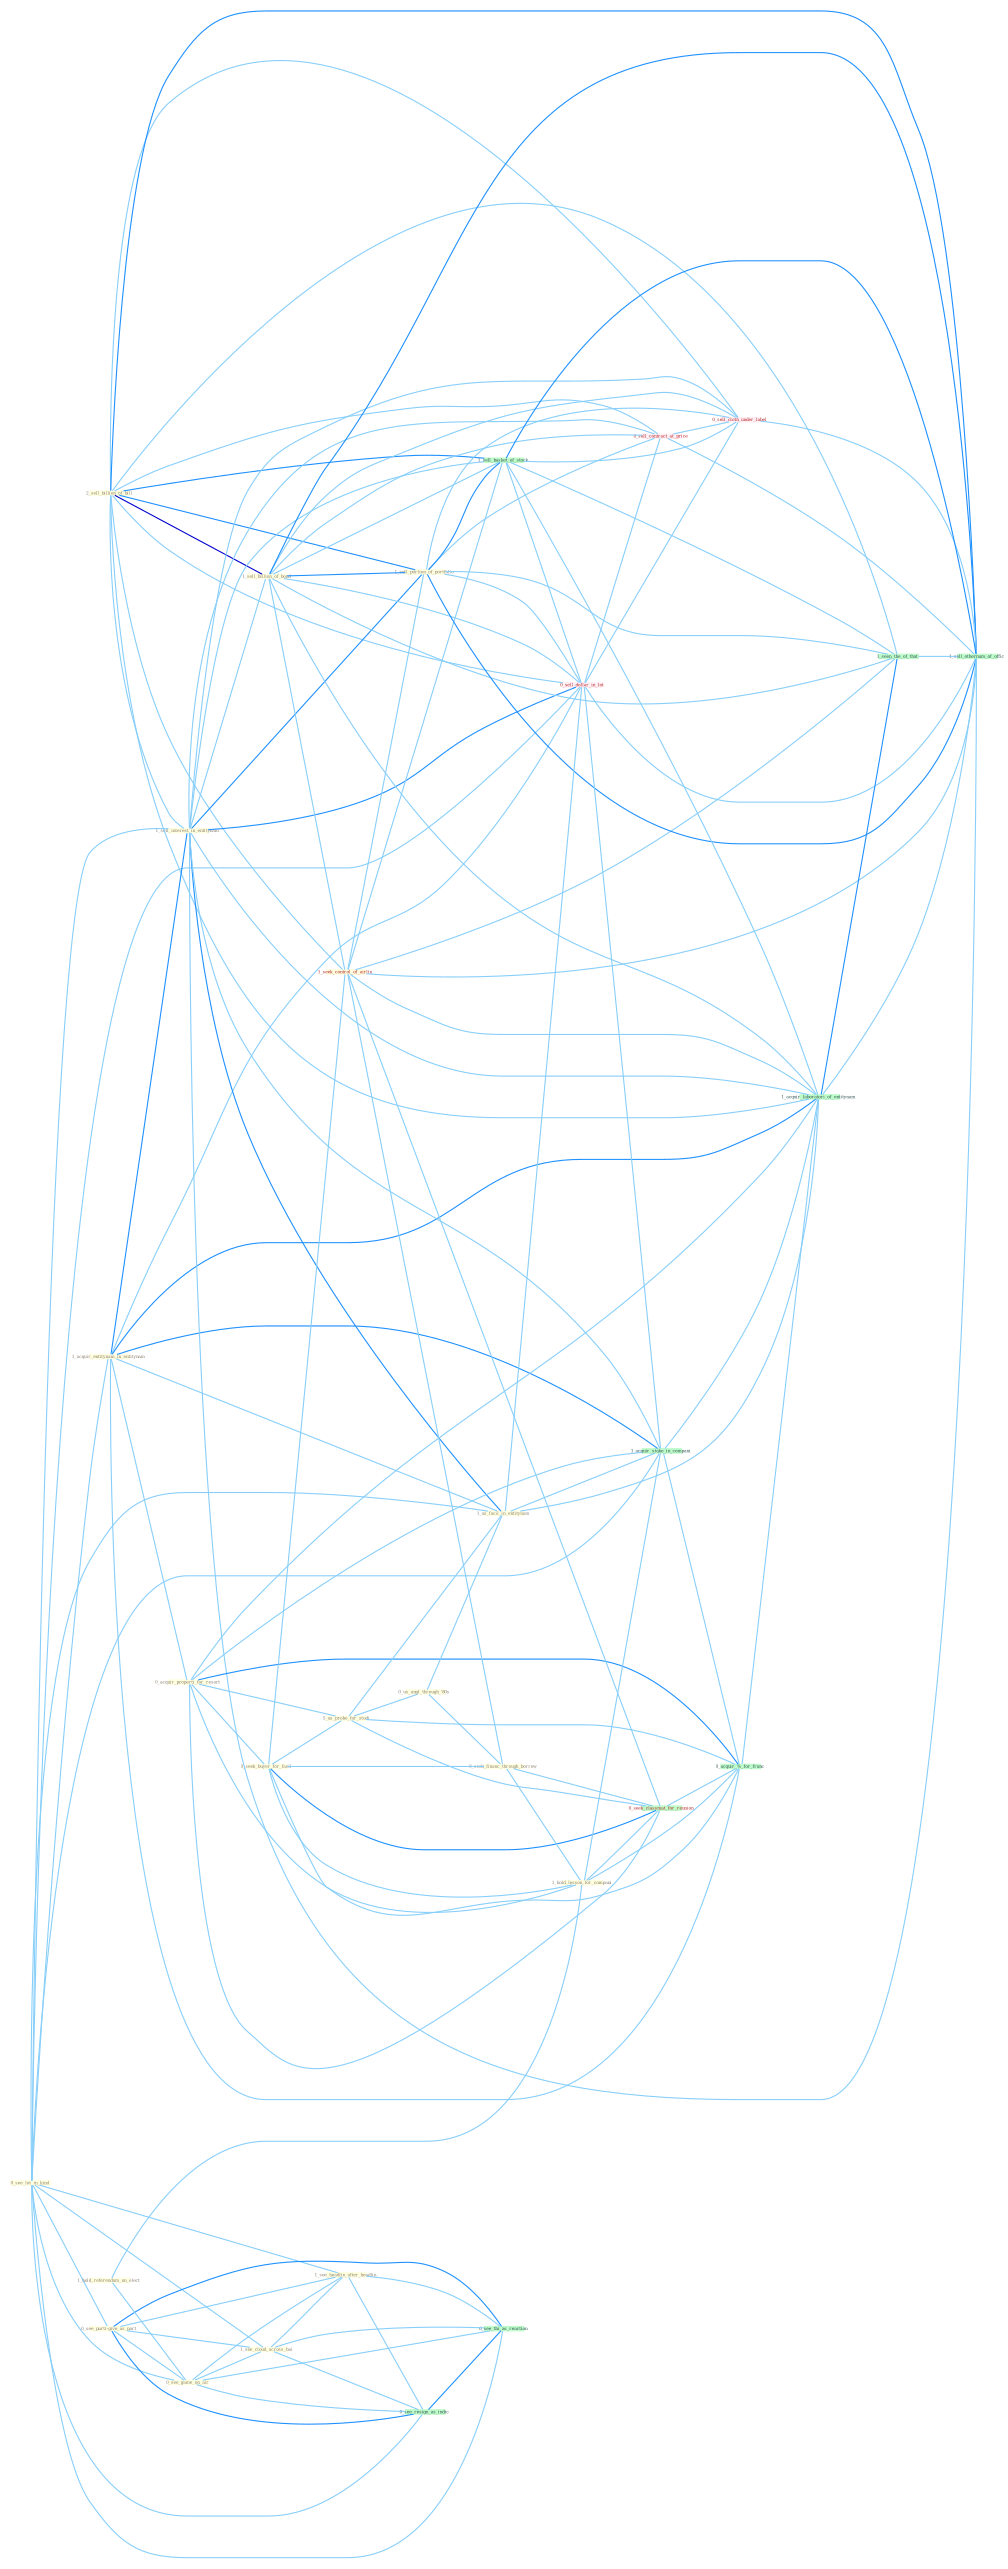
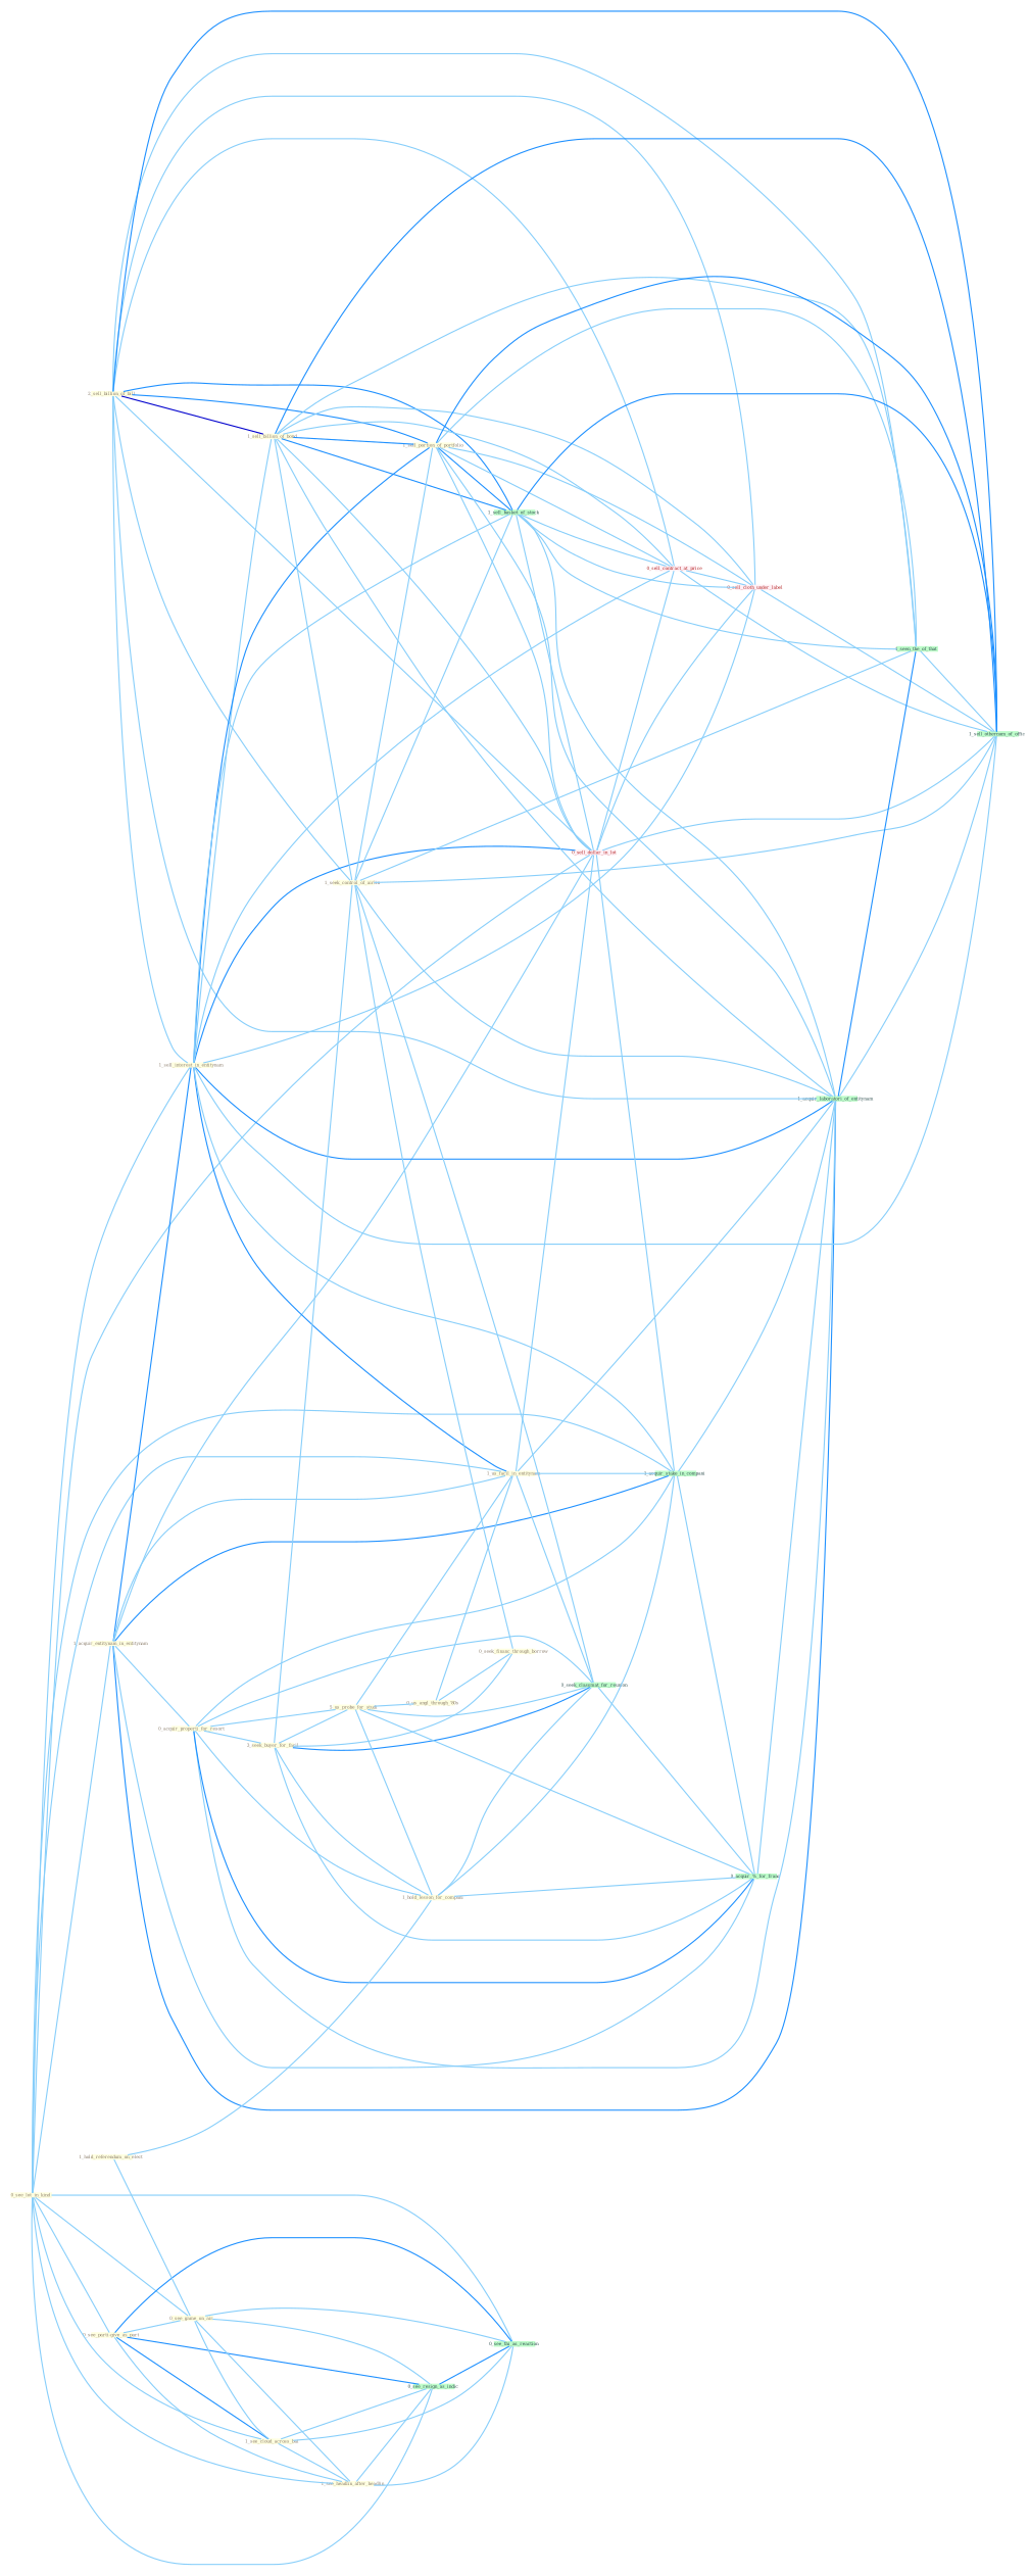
  graph {
    rankdir=LR
    node [color="#ffffe0" fixedsize=true fontcolor="#8b7d6b" fontsize=4 shape=polygon style=filled]
    edge [color="#87cefa" w=1]
    n1 [height=.06 label="2_sell_billion_of_bill" width=.5]
    "0_see_lot_in_kind " [height=.06 width=.5]
    "1_acquir_entitynam_in_entitynam " [height=.06 width=.5]
    "1_sell_interest_in_entitynam " [height=.06 width=.5]
    "0_see_parti-give_as_part " [height=.06 width=.5]
    "0_acquir_properti_for_resort " [height=.06 width=.5]
    "1_sell_billion_of_bond " [height=.06 width=.5]
    "1_hold_referendum_on_elect " [height=.06 width=.5]
-   "0_seek_buyer_for_facil " [height=.06 width=.5]
+   "0_seek_buyer_for_facil " [height=.06 width=.5 label="3_seek_buyer_for_facil"]
    "0_see_game_on_air " [height=.06 width=.5]
    "1_see_cloud_across_bai " [height=.06 width=.5]
-   "1_seek_control_of_airlin " [fontcolor="#b22222" height=.06 width=.5]
+   "1_seek_control_of_airlin " [height=.06 width=.5]
    n13 [height=.06 label="5_us_probe_for_studi" width=.5]
    "1_sell_portion_of_portfolio " [height=.06 width=.5]
    "0_us_angl_through_'80s " [height=.06 width=.5]
    "1_see_headlin_after_headlin " [height=.06 width=.5]
    "1_us_facil_in_entitynam " [height=.06 width=.5]
    "0_seek_financ_through_borrow " [height=.06 width=.5]
    "1_hold_lesson_for_compani " [height=.06 width=.5]
    "0_sell_dollar_in_lot " [color="#fff0f5" fontcolor="#b22222" height=.06 width=.5]
    "0_sell_contract_at_price " [color="#fff0f5" fontcolor="#b22222" height=.06 width=.5]
    "0_sell_cloth_under_label " [color="#fff0f5" fontcolor="#b22222" height=.06 width=.5]
    "1_sell_basket_of_stock " [color="#BDFCC9" fontcolor="#2f4f4f" height=.06 width=.5]
    "1_acquir_laboratori_of_entitynam " [color="#BDFCC9" fontcolor="#2f4f4f" height=.06 width=.5]
    "1_seen_the_of_that " [color="#BDFCC9" fontcolor="#2f4f4f" height=.06 width=.5]
    "1_sell_othernum_of_offic " [color="#BDFCC9" fontcolor="#2f4f4f" height=.06 width=.5]
    "0_see_resign_as_indic " [color="#BDFCC9" fontcolor="#2f4f4f" height=.06 width=.5]
    "1_acquir_stake_in_compani " [color="#BDFCC9" fontcolor="#2f4f4f" height=.06 width=.5]
    "0_see_thi_as_reaction " [color="#BDFCC9" fontcolor="#2f4f4f" height=.06 width=.5]
    "0_acquir_%_for_franc " [color="#BDFCC9" fontcolor="#2f4f4f" height=.06 width=.5]
-   "0_seek_classmat_for_reunion " [color="#BDFCC9" fontcolor="#b22222" height=.06 width=.5]
+   "0_seek_classmat_for_reunion " [color="#BDFCC9" fontcolor="#2f4f4f" height=.06 width=.5]
    subgraph sub_1 {
      n1
      "0_see_lot_in_kind "
      "1_acquir_entitynam_in_entitynam "
      "1_sell_interest_in_entitynam "
      "0_see_parti-give_as_part "
      "0_acquir_properti_for_resort "
      "1_sell_billion_of_bond "
      "1_hold_referendum_on_elect "
      "0_seek_buyer_for_facil "
      "0_see_game_on_air "
      "1_see_cloud_across_bai "
      "1_seek_control_of_airlin "
      n13
      "1_sell_portion_of_portfolio "
      "0_us_angl_through_'80s "
      "1_see_headlin_after_headlin "
      "1_us_facil_in_entitynam "
      "0_seek_financ_through_borrow "
      "1_hold_lesson_for_compani "
    }
    subgraph sub_2 {
      "0_sell_dollar_in_lot "
      "0_sell_contract_at_price "
      "0_sell_cloth_under_label "
    }
    n1 -- "1_sell_interest_in_entitynam "
    n1 -- "1_sell_billion_of_bond " [color="#0000cd" w=3]
    n1 -- "1_seek_control_of_airlin "
    n1 -- "1_sell_portion_of_portfolio " [color="#1e90ff" w=2]
    n1 -- "0_sell_dollar_in_lot "
    n1 -- "0_sell_contract_at_price "
    n1 -- "0_sell_cloth_under_label "
    n1 -- "1_sell_basket_of_stock " [color="#1e90ff" w=2]
    n1 -- "1_acquir_laboratori_of_entitynam "
    n1 -- "1_seen_the_of_that "
    n1 -- "1_sell_othernum_of_offic " [color="#1e90ff" w=2]
    "0_see_lot_in_kind " -- "1_acquir_entitynam_in_entitynam "
    "0_see_lot_in_kind " -- "1_sell_interest_in_entitynam "
    "0_see_lot_in_kind " -- "0_see_parti-give_as_part "
    "0_see_lot_in_kind " -- "0_see_game_on_air "
    "0_see_lot_in_kind " -- "1_see_cloud_across_bai "
    "0_see_lot_in_kind " -- "1_see_headlin_after_headlin "
    "0_see_lot_in_kind " -- "1_us_facil_in_entitynam "
    "0_see_lot_in_kind " -- "0_sell_dollar_in_lot "
    "0_see_lot_in_kind " -- "0_see_resign_as_indic "
    "0_see_lot_in_kind " -- "1_acquir_stake_in_compani "
    "0_see_lot_in_kind " -- "0_see_thi_as_reaction "
    "1_acquir_entitynam_in_entitynam " -- "1_sell_interest_in_entitynam " [color="#1e90ff" w=2]
    "1_acquir_entitynam_in_entitynam " -- "0_acquir_properti_for_resort "
    "1_acquir_entitynam_in_entitynam " -- "1_us_facil_in_entitynam " [w=2]
    "1_acquir_entitynam_in_entitynam " -- "0_sell_dollar_in_lot "
    "1_acquir_entitynam_in_entitynam " -- "1_acquir_laboratori_of_entitynam " [color="#1e90ff" w=2]
    "1_acquir_entitynam_in_entitynam " -- "1_acquir_stake_in_compani " [color="#1e90ff" w=2]
    "1_acquir_entitynam_in_entitynam " -- "0_acquir_%_for_franc "
    "1_sell_interest_in_entitynam " -- "1_sell_billion_of_bond "
    "1_sell_interest_in_entitynam " -- "1_sell_portion_of_portfolio " [color="#1e90ff"]
    "1_sell_interest_in_entitynam " -- "1_us_facil_in_entitynam " [color="#1e90ff" w=2]
    "1_sell_interest_in_entitynam " -- "0_sell_dollar_in_lot " [color="#1e90ff" w=2]
    "1_sell_interest_in_entitynam " -- "0_sell_contract_at_price "
    "1_sell_interest_in_entitynam " -- "0_sell_cloth_under_label "
    "1_sell_interest_in_entitynam " -- "1_sell_basket_of_stock "
-   "1_sell_interest_in_entitynam " -- "1_acquir_laboratori_of_entitynam "
+   "1_sell_interest_in_entitynam " -- "1_acquir_laboratori_of_entitynam " [color="#1e90ff"]
    "1_sell_interest_in_entitynam " -- "1_sell_othernum_of_offic "
    "1_sell_interest_in_entitynam " -- "1_acquir_stake_in_compani "
    "0_see_parti-give_as_part " -- "0_see_game_on_air "
-   "0_see_parti-give_as_part " -- "1_see_cloud_across_bai "
+   "0_see_parti-give_as_part " -- "1_see_cloud_across_bai " [color="#1e90ff"]
    "0_see_parti-give_as_part " -- "1_see_headlin_after_headlin "
    "0_see_parti-give_as_part " -- "0_see_resign_as_indic " [color="#1e90ff" w=2]
    "0_see_parti-give_as_part " -- "0_see_thi_as_reaction " [color="#1e90ff" w=2]
    "0_acquir_properti_for_resort " -- "0_seek_buyer_for_facil "
    "0_acquir_properti_for_resort " -- n13
    "0_acquir_properti_for_resort " -- "1_hold_lesson_for_compani "
    "0_acquir_properti_for_resort " -- "1_acquir_laboratori_of_entitynam "
    "0_acquir_properti_for_resort " -- "1_acquir_stake_in_compani "
    "0_acquir_properti_for_resort " -- "0_acquir_%_for_franc " [color="#1e90ff" w=2]
    "0_acquir_properti_for_resort " -- "0_seek_classmat_for_reunion "
    "1_sell_billion_of_bond " -- "1_seek_control_of_airlin "
    "1_sell_billion_of_bond " -- "1_sell_portion_of_portfolio " [color="#1e90ff" w=2]
    "1_sell_billion_of_bond " -- "0_sell_dollar_in_lot "
    "1_sell_billion_of_bond " -- "0_sell_contract_at_price "
    "1_sell_billion_of_bond " -- "0_sell_cloth_under_label "
-   "1_sell_billion_of_bond " -- "1_sell_basket_of_stock " [w=2]
+   "1_sell_billion_of_bond " -- "1_sell_basket_of_stock " [color="#1e90ff" w=2]
    "1_sell_billion_of_bond " -- "1_acquir_laboratori_of_entitynam "
    "1_sell_billion_of_bond " -- "1_seen_the_of_that "
    "1_sell_billion_of_bond " -- "1_sell_othernum_of_offic " [color="#1e90ff" w=2]
    "1_hold_referendum_on_elect " -- "0_see_game_on_air "
    "1_hold_referendum_on_elect " -- "1_hold_lesson_for_compani "
    "0_seek_buyer_for_facil " -- "1_seek_control_of_airlin "
    "0_seek_buyer_for_facil " -- n13
    "0_seek_buyer_for_facil " -- "0_seek_financ_through_borrow "
    "0_seek_buyer_for_facil " -- "1_hold_lesson_for_compani "
    "0_seek_buyer_for_facil " -- "0_acquir_%_for_franc "
    "0_seek_buyer_for_facil " -- "0_seek_classmat_for_reunion " [color="#1e90ff" w=2]
    "0_see_game_on_air " -- "1_see_cloud_across_bai "
    "0_see_game_on_air " -- "1_see_headlin_after_headlin "
    "0_see_game_on_air " -- "0_see_resign_as_indic "
    "0_see_game_on_air " -- "0_see_thi_as_reaction "
    "1_see_cloud_across_bai " -- "1_see_headlin_after_headlin "
    "1_see_cloud_across_bai " -- "0_see_resign_as_indic "
    "1_see_cloud_across_bai " -- "0_see_thi_as_reaction "
    "1_seek_control_of_airlin " -- "1_sell_portion_of_portfolio "
    "1_seek_control_of_airlin " -- "0_seek_financ_through_borrow "
    "1_seek_control_of_airlin " -- "1_sell_basket_of_stock "
    "1_seek_control_of_airlin " -- "1_acquir_laboratori_of_entitynam "
    "1_seek_control_of_airlin " -- "1_seen_the_of_that "
    "1_seek_control_of_airlin " -- "1_sell_othernum_of_offic "
    "1_seek_control_of_airlin " -- "0_seek_classmat_for_reunion "
    n13 -- "0_us_angl_through_'80s "
    n13 -- "1_us_facil_in_entitynam "
-   "0_seek_financ_through_borrow " -- "1_hold_lesson_for_compani "
+   n13 -- "1_hold_lesson_for_compani "
    n13 -- "0_acquir_%_for_franc "
    n13 -- "0_seek_classmat_for_reunion "
    "1_sell_portion_of_portfolio " -- "0_sell_dollar_in_lot "
    "1_sell_portion_of_portfolio " -- "0_sell_contract_at_price "
    "1_sell_portion_of_portfolio " -- "0_sell_cloth_under_label "
    "1_sell_portion_of_portfolio " -- "1_sell_basket_of_stock " [color="#1e90ff" w=2]
+   "1_sell_portion_of_portfolio " -- "1_acquir_laboratori_of_entitynam "
    "1_sell_portion_of_portfolio " -- "1_seen_the_of_that "
    "1_sell_portion_of_portfolio " -- "1_sell_othernum_of_offic " [color="#1e90ff" w=2]
    "0_us_angl_through_'80s " -- "1_us_facil_in_entitynam "
    "0_us_angl_through_'80s " -- "0_seek_financ_through_borrow "
    "1_see_headlin_after_headlin " -- "0_see_resign_as_indic "
    "1_see_headlin_after_headlin " -- "0_see_thi_as_reaction "
    "1_us_facil_in_entitynam " -- "0_sell_dollar_in_lot "
    "1_us_facil_in_entitynam " -- "1_acquir_laboratori_of_entitynam "
    "1_us_facil_in_entitynam " -- "1_acquir_stake_in_compani "
-   "0_seek_financ_through_borrow " -- "0_seek_classmat_for_reunion "
+   "1_us_facil_in_entitynam " -- "0_seek_classmat_for_reunion "
    "1_hold_lesson_for_compani " -- "1_acquir_stake_in_compani "
    "1_hold_lesson_for_compani " -- "0_acquir_%_for_franc "
    "1_hold_lesson_for_compani " -- "0_seek_classmat_for_reunion "
    "0_sell_dollar_in_lot " -- "0_sell_contract_at_price "
    "0_sell_dollar_in_lot " -- "0_sell_cloth_under_label "
    "0_sell_dollar_in_lot " -- "1_sell_othernum_of_offic "
    "0_sell_dollar_in_lot " -- "1_acquir_stake_in_compani "
    "0_sell_contract_at_price " -- "0_sell_cloth_under_label "
    "0_sell_contract_at_price " -- "1_sell_othernum_of_offic "
    "0_sell_cloth_under_label " -- "1_sell_othernum_of_offic "
    "1_sell_basket_of_stock " -- "0_sell_dollar_in_lot "
+   "1_sell_basket_of_stock " -- "0_sell_contract_at_price "
    "1_sell_basket_of_stock " -- "0_sell_cloth_under_label "
    "1_sell_basket_of_stock " -- "1_acquir_laboratori_of_entitynam "
    "1_sell_basket_of_stock " -- "1_seen_the_of_that "
    "1_sell_basket_of_stock " -- "1_sell_othernum_of_offic " [color="#1e90ff" w=2]
    "1_acquir_laboratori_of_entitynam " -- "1_seen_the_of_that " [color="#1e90ff"]
    "1_acquir_laboratori_of_entitynam " -- "1_sell_othernum_of_offic "
    "1_seen_the_of_that " -- "1_sell_othernum_of_offic "
    "0_see_resign_as_indic " -- "0_see_thi_as_reaction " [color="#1e90ff" w=2]
    "1_acquir_stake_in_compani " -- "1_acquir_laboratori_of_entitynam "
    "1_acquir_stake_in_compani " -- "0_acquir_%_for_franc "
    "0_acquir_%_for_franc " -- "1_acquir_laboratori_of_entitynam "
    "0_seek_classmat_for_reunion " -- "0_acquir_%_for_franc "
  }
